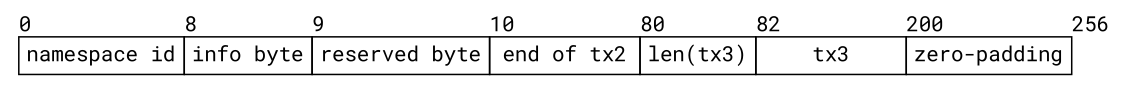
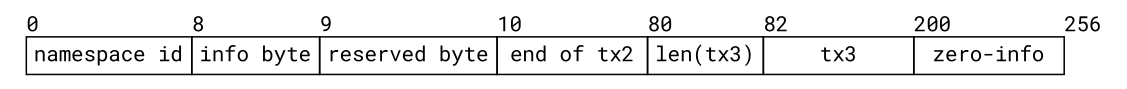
  digraph {
    fontname="Roboto Mono"
-   n1 [label=<     <table border="0" cellborder="1" cellspacing="0">         <tr>             <td align="left" border="0" cellpadding="0">0</td>             <td align="left" border="0" cellpadding="0">8</td>             <td align="left" border="0" cellpadding="0">9</td>             <td align="left" border="0" cellpadding="0">10</td>             <td align="left" border="0" cellpadding="0">80</td>             <td align="left" border="0" cellpadding="0">82</td>             <td align="left" border="0" cellpadding="0">200</td>             <td align="left" border="0" cellpadding="0">256</td>         </tr>         <tr>             <td width="8" cellpadding="4">namespace id</td>             <td width="1" cellpadding="4">info byte</td>             <td width="1" cellpadding="4">reserved byte</td>             <td width="100" cellpadding="4">end of tx2</td>             <td width="2" cellpadding="4">len(tx3)</td>             <td width="100" cellpadding="4">tx3</td>             <td width="100" cellpadding="4">zero-padding</td>         </tr>     </table>     > penwidth=0 shape=record fontname="Roboto Mono"]
+   n1 [label=<     <table border="0" cellborder="1" cellspacing="0">         <tr>             <td align="left" border="0" cellpadding="0">0</td>             <td align="left" border="0" cellpadding="0">8</td>             <td align="left" border="0" cellpadding="0">9</td>             <td align="left" border="0" cellpadding="0">10</td>             <td align="left" border="0" cellpadding="0">80</td>             <td align="left" border="0" cellpadding="0">82</td>             <td align="left" border="0" cellpadding="0">200</td>             <td align="left" border="0" cellpadding="0">256</td>         </tr>         <tr>             <td width="8" cellpadding="4">namespace id</td>             <td width="1" cellpadding="4">info byte</td>             <td width="1" cellpadding="4">reserved byte</td>             <td width="100" cellpadding="4">end of tx2</td>             <td width="2" cellpadding="4">len(tx3)</td>             <td width="100" cellpadding="4">tx3</td>             <td width="100" cellpadding="4">zero-info</td>         </tr>     </table>     > penwidth=0 shape=record fontname="Roboto Mono"]
  }
